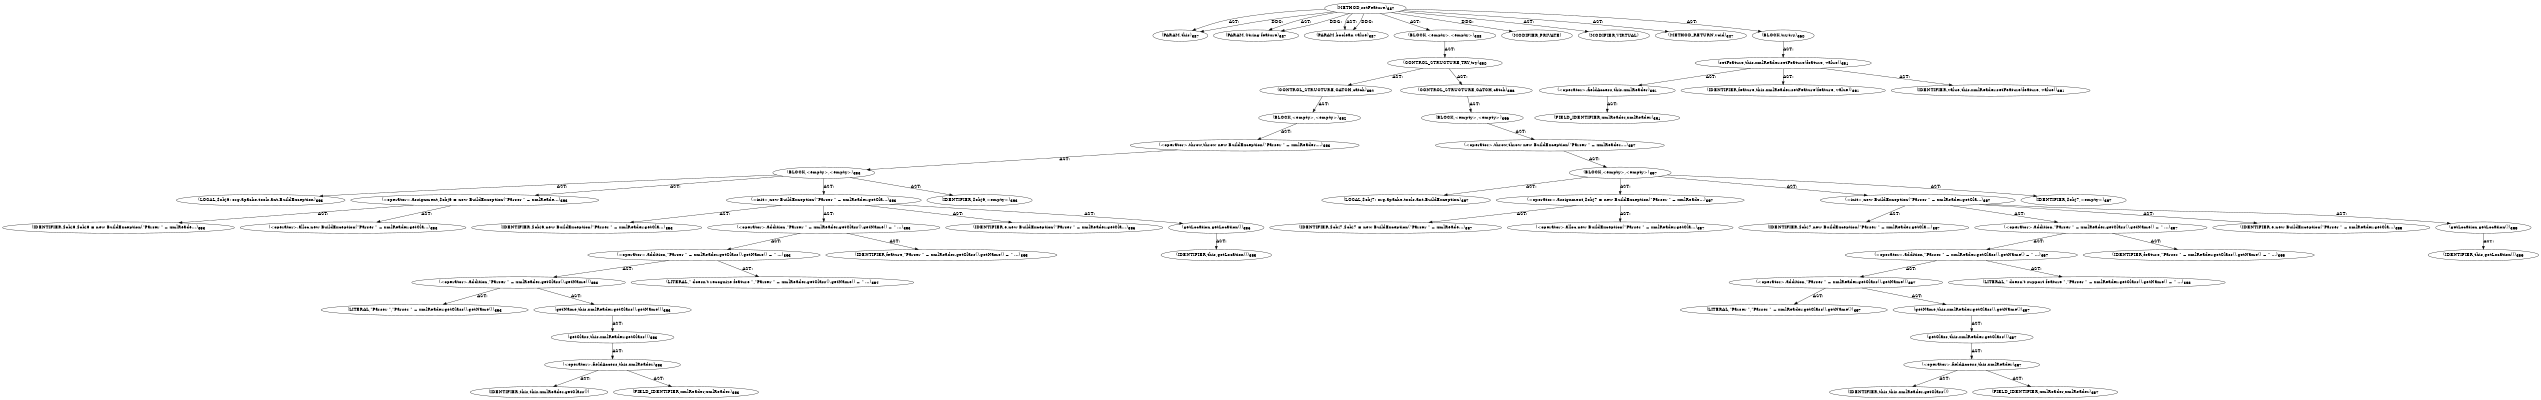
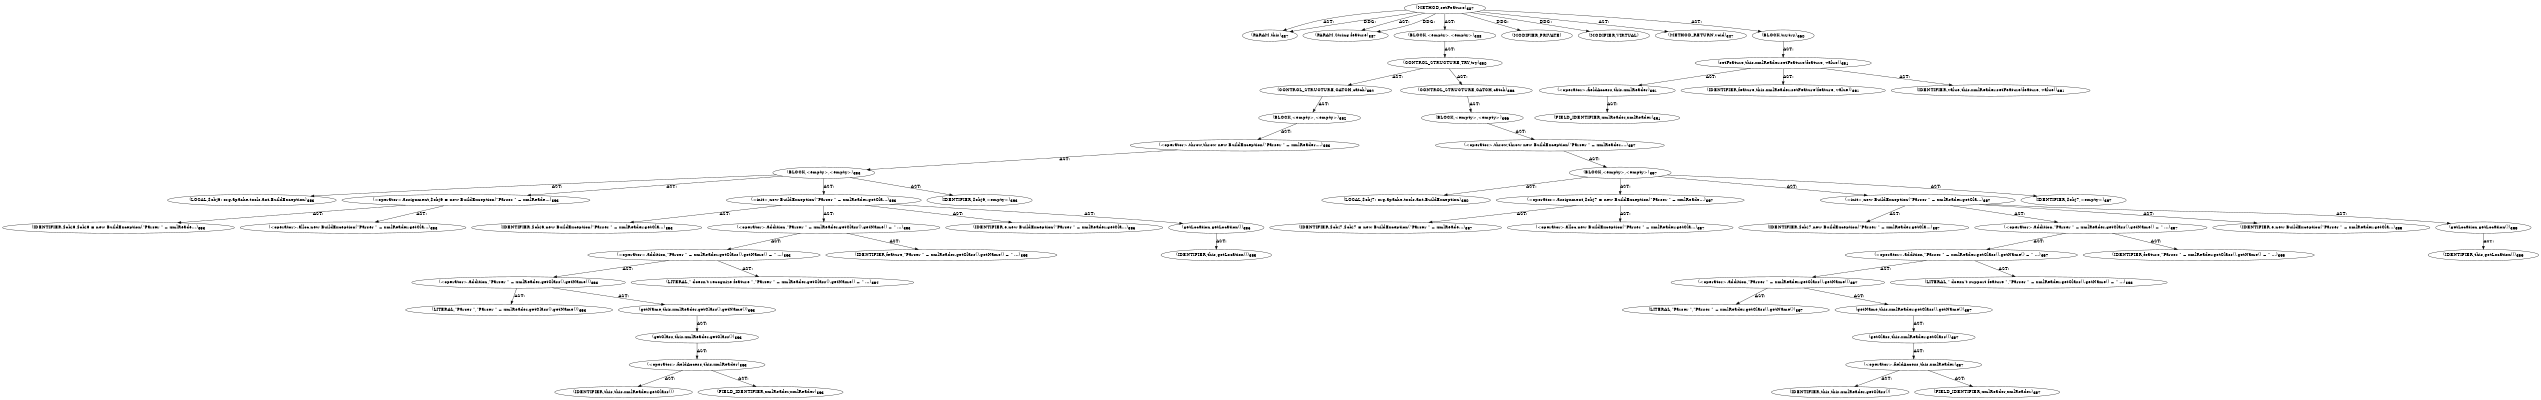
  digraph {
    n1 [label=<(METHOD,setFeature)<SUB>387</SUB>>]
    n2 [label=<(PARAM,this)<SUB>387</SUB>>]
    n3 [label=<(PARAM,String feature)<SUB>387</SUB>>]
-   n4 [label=<(PARAM,boolean value)<SUB>387</SUB>>]
    n5 [label=<(BLOCK,&lt;empty&gt;,&lt;empty&gt;)<SUB>388</SUB>>]
    n6 [label=<(MODIFIER,PRIVATE)>]
    n7 [label=<(MODIFIER,VIRTUAL)>]
    n8 [label=<(METHOD_RETURN,void)<SUB>307</SUB>>]
    n9 [label=<(BLOCK,try,try)<SUB>360</SUB>>]
    n10 [label=<(CONTROL_STRUCTURE,TRY,try)<SUB>390</SUB>>]
    n11 [label=<(CONTROL_STRUCTURE,CATCH,catch)<SUB>392</SUB>>]
    n12 [label=<(CONTROL_STRUCTURE,CATCH,catch)<SUB>396</SUB>>]
    n13 [label=<(setFeature,this.xmlReader.setFeature(feature, value))<SUB>391</SUB>>]
    n14 [label=<(BLOCK,&lt;empty&gt;,&lt;empty&gt;)<SUB>392</SUB>>]
    n15 [label=<(BLOCK,&lt;empty&gt;,&lt;empty&gt;)<SUB>396</SUB>>]
    n16 [label=<(&lt;operator&gt;.fieldAccess,this.xmlReader)<SUB>391</SUB>>]
    n17 [label=<(IDENTIFIER,feature,this.xmlReader.setFeature(feature, value))<SUB>391</SUB>>]
    n18 [label=<(IDENTIFIER,value,this.xmlReader.setFeature(feature, value))<SUB>391</SUB>>]
    n19 [label=<(FIELD_IDENTIFIER,xmlReader,xmlReader)<SUB>391</SUB>>]
    n20 [label=<(&lt;operator&gt;.throw,throw new BuildException(&quot;Parser &quot; + xmlReader....)<SUB>393</SUB>>]
    n21 [label=<(BLOCK,&lt;empty&gt;,&lt;empty&gt;)<SUB>393</SUB>>]
    n22 [label=<(LOCAL,$obj6: org.apache.tools.ant.BuildException)<SUB>393</SUB>>]
    n23 [label=<(&lt;operator&gt;.assignment,$obj6 = new BuildException(&quot;Parser &quot; + xmlReade...)<SUB>393</SUB>>]
    n24 [label=<(&lt;init&gt;,new BuildException(&quot;Parser &quot; + xmlReader.getCla...)<SUB>393</SUB>>]
    n25 [label=<(IDENTIFIER,$obj6,&lt;empty&gt;)<SUB>393</SUB>>]
    n26 [label=<(IDENTIFIER,$obj6,$obj6 = new BuildException(&quot;Parser &quot; + xmlReade...)<SUB>393</SUB>>]
    n27 [label=<(&lt;operator&gt;.alloc,new BuildException(&quot;Parser &quot; + xmlReader.getCla...)<SUB>393</SUB>>]
    n28 [label=<(IDENTIFIER,$obj6,new BuildException(&quot;Parser &quot; + xmlReader.getCla...)<SUB>393</SUB>>]
    n29 [label=<(&lt;operator&gt;.addition,&quot;Parser &quot; + xmlReader.getClass().getName() + &quot; ...)<SUB>393</SUB>>]
    n30 [label=<(IDENTIFIER,e,new BuildException(&quot;Parser &quot; + xmlReader.getCla...)<SUB>395</SUB>>]
    n31 [label=<(getLocation,getLocation())<SUB>395</SUB>>]
    n32 [label=<(&lt;operator&gt;.addition,&quot;Parser &quot; + xmlReader.getClass().getName() + &quot; ...)<SUB>393</SUB>>]
    n33 [label=<(IDENTIFIER,feature,&quot;Parser &quot; + xmlReader.getClass().getName() + &quot; ...)<SUB>395</SUB>>]
    n34 [label=<(IDENTIFIER,this,getLocation())<SUB>395</SUB>>]
    n35 [label=<(&lt;operator&gt;.addition,&quot;Parser &quot; + xmlReader.getClass().getName())<SUB>393</SUB>>]
    n36 [label=<(LITERAL,&quot; doesn't recognize feature &quot;,&quot;Parser &quot; + xmlReader.getClass().getName() + &quot; ...)<SUB>394</SUB>>]
    n37 [label=<(LITERAL,&quot;Parser &quot;,&quot;Parser &quot; + xmlReader.getClass().getName())<SUB>393</SUB>>]
    n38 [label=<(getName,this.xmlReader.getClass().getName())<SUB>393</SUB>>]
    n39 [label=<(getClass,this.xmlReader.getClass())<SUB>393</SUB>>]
    n40 [label=<(&lt;operator&gt;.fieldAccess,this.xmlReader)<SUB>393</SUB>>]
    n41 [label=<(IDENTIFIER,this,this.xmlReader.getClass())>]
    n42 [label=<(FIELD_IDENTIFIER,xmlReader,xmlReader)<SUB>393</SUB>>]
    n43 [label=<(&lt;operator&gt;.throw,throw new BuildException(&quot;Parser &quot; + xmlReader....)<SUB>397</SUB>>]
    n44 [label=<(BLOCK,&lt;empty&gt;,&lt;empty&gt;)<SUB>397</SUB>>]
-   n45 [label=<(LOCAL,$obj7: org.apache.tools.ant.BuildException)<SUB>397</SUB>>]
+   n45 [label=<(LOCAL,$obj7: org.apache.tools.ant.BuildException)<SUB>390</SUB>>]
    n46 [label=<(&lt;operator&gt;.assignment,$obj7 = new BuildException(&quot;Parser &quot; + xmlReade...)<SUB>397</SUB>>]
    n47 [label=<(&lt;init&gt;,new BuildException(&quot;Parser &quot; + xmlReader.getCla...)<SUB>397</SUB>>]
    n48 [label=<(IDENTIFIER,$obj7,&lt;empty&gt;)<SUB>397</SUB>>]
    n49 [label=<(IDENTIFIER,$obj7,$obj7 = new BuildException(&quot;Parser &quot; + xmlReade...)<SUB>397</SUB>>]
    n50 [label=<(&lt;operator&gt;.alloc,new BuildException(&quot;Parser &quot; + xmlReader.getCla...)<SUB>397</SUB>>]
    n51 [label=<(IDENTIFIER,$obj7,new BuildException(&quot;Parser &quot; + xmlReader.getCla...)<SUB>397</SUB>>]
    n52 [label=<(&lt;operator&gt;.addition,&quot;Parser &quot; + xmlReader.getClass().getName() + &quot; ...)<SUB>397</SUB>>]
    n53 [label=<(IDENTIFIER,e,new BuildException(&quot;Parser &quot; + xmlReader.getCla...)<SUB>399</SUB>>]
    n54 [label=<(getLocation,getLocation())<SUB>399</SUB>>]
    n55 [label=<(&lt;operator&gt;.addition,&quot;Parser &quot; + xmlReader.getClass().getName() + &quot; ...)<SUB>397</SUB>>]
    n56 [label=<(IDENTIFIER,feature,&quot;Parser &quot; + xmlReader.getClass().getName() + &quot; ...)<SUB>399</SUB>>]
    n57 [label=<(IDENTIFIER,this,getLocation())<SUB>399</SUB>>]
    n58 [label=<(&lt;operator&gt;.addition,&quot;Parser &quot; + xmlReader.getClass().getName())<SUB>397</SUB>>]
    n59 [label=<(LITERAL,&quot; doesn't support feature &quot;,&quot;Parser &quot; + xmlReader.getClass().getName() + &quot; ...)<SUB>398</SUB>>]
    n60 [label=<(LITERAL,&quot;Parser &quot;,&quot;Parser &quot; + xmlReader.getClass().getName())<SUB>397</SUB>>]
    n61 [label=<(getName,this.xmlReader.getClass().getName())<SUB>397</SUB>>]
    n62 [label=<(getClass,this.xmlReader.getClass())<SUB>397</SUB>>]
    n63 [label=<(&lt;operator&gt;.fieldAccess,this.xmlReader)<SUB>397</SUB>>]
    n64 [label=<(IDENTIFIER,this,this.xmlReader.getClass())>]
    n65 [label=<(FIELD_IDENTIFIER,xmlReader,xmlReader)<SUB>397</SUB>>]
    n1 -> n2 [label="AST: "]
    n1 -> n2 [label="DDG: "]
    n1 -> n3 [label="AST: "]
    n1 -> n3 [label="DDG: "]
-   n1 -> n4 [label="AST: "]
-   n1 -> n4 [label="DDG: "]
    n1 -> n5 [label="AST: "]
    n1 -> n6 [label="DDG: "]
-   n1 -> n7 [label="AST: "]
+   n1 -> n7 [label="DDG: "]
    n1 -> n8 [label="AST: "]
    n1 -> n9 [label="AST: "]
    n5 -> n10 [label="AST: "]
    n9 -> n13 [label="AST: "]
    n10 -> n11 [label="AST: "]
    n10 -> n12 [label="AST: "]
    n11 -> n14 [label="AST: "]
    n12 -> n15 [label="AST: "]
    n13 -> n16 [label="AST: "]
    n13 -> n17 [label="AST: "]
    n13 -> n18 [label="AST: "]
    n14 -> n20 [label="AST: "]
    n15 -> n43 [label="AST: "]
    n16 -> n19 [label="AST: "]
    n20 -> n21 [label="AST: "]
    n21 -> n22 [label="AST: "]
    n21 -> n23 [label="AST: "]
    n21 -> n24 [label="AST: "]
    n21 -> n25 [label="AST: "]
    n23 -> n26 [label="AST: "]
    n23 -> n27 [label="AST: "]
    n24 -> n28 [label="AST: "]
    n24 -> n29 [label="AST: "]
    n24 -> n30 [label="AST: "]
    n24 -> n31 [label="AST: "]
    n29 -> n32 [label="AST: "]
    n29 -> n33 [label="AST: "]
    n31 -> n34 [label="AST: "]
    n32 -> n35 [label="AST: "]
    n32 -> n36 [label="AST: "]
    n35 -> n37 [label="AST: "]
    n35 -> n38 [label="AST: "]
    n38 -> n39 [label="AST: "]
    n39 -> n40 [label="AST: "]
    n40 -> n41 [label="AST: "]
    n40 -> n42 [label="AST: "]
    n43 -> n44 [label="AST: "]
    n44 -> n45 [label="AST: "]
    n44 -> n46 [label="AST: "]
    n44 -> n47 [label="AST: "]
    n44 -> n48 [label="AST: "]
    n46 -> n49 [label="AST: "]
    n46 -> n50 [label="AST: "]
    n47 -> n51 [label="AST: "]
    n47 -> n52 [label="AST: "]
    n47 -> n53 [label="AST: "]
    n47 -> n54 [label="AST: "]
    n52 -> n55 [label="AST: "]
    n52 -> n56 [label="AST: "]
    n54 -> n57 [label="AST: "]
    n55 -> n58 [label="AST: "]
    n55 -> n59 [label="AST: "]
    n58 -> n60 [label="AST: "]
    n58 -> n61 [label="AST: "]
    n61 -> n62 [label="AST: "]
    n62 -> n63 [label="AST: "]
    n63 -> n64 [label="AST: "]
    n63 -> n65 [label="AST: "]
  }
